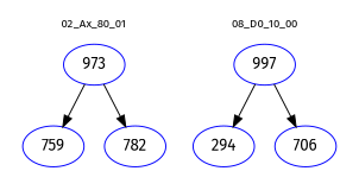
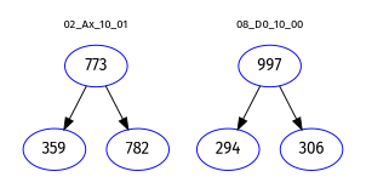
  digraph {
    fontname="Fira Sans"
    node [color=blue fontname="Fira Sans"]
    edge [color=black fontname="Fira Sans"]
-   n1 [label=973]
-   n2 [label=759]
+   n1 [label=773]
+   n2 [label=359]
    n3 [label=782]
    n4 [label=997]
    n5 [label=294]
-   n6 [label=706]
+   n6 [label=306]
    subgraph cluster_1 {
      color=white
      fontsize=10
-     label="02_Ax_80_01"
+     label="02_Ax_10_01"
      n1
      n2
      n3
    }
    subgraph cluster_2 {
      color=white
      fontsize=10
      label="08_D0_10_00"
      n4
      n5
      n6
    }
    n1 -> n2
    n1 -> n3
    n4 -> n5
    n4 -> n6
  }
